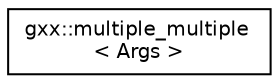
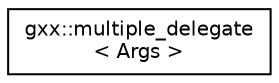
  digraph {
    rankdir=LR
-   n1 [color=black fillcolor=white fontname=Helvetica fontsize=10 height=0.2 label="gxx::multiple_multiple\l\< Args \>" shape=record style=filled width=0.4]
+   n1 [color=black fillcolor=white fontname=Helvetica fontsize=10 height=0.2 label="gxx::multiple_delegate\l\< Args \>" shape=record style=filled width=0.4]
  }
